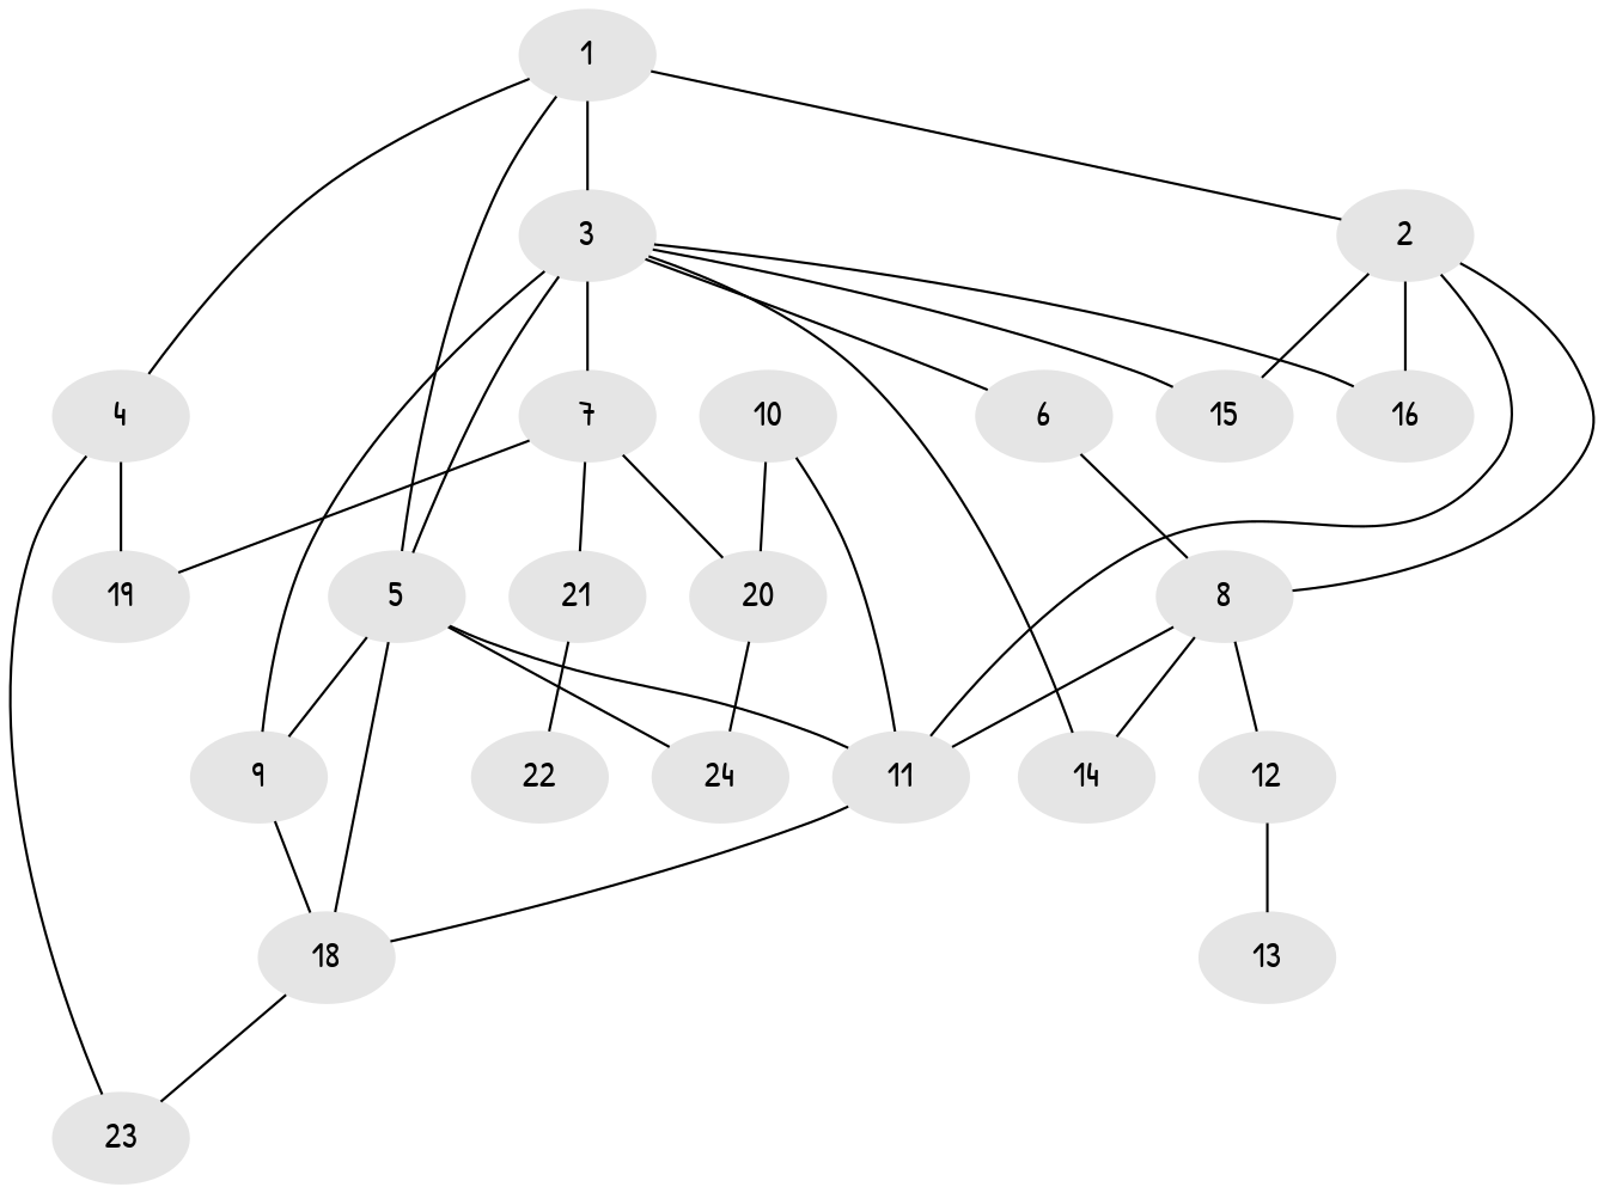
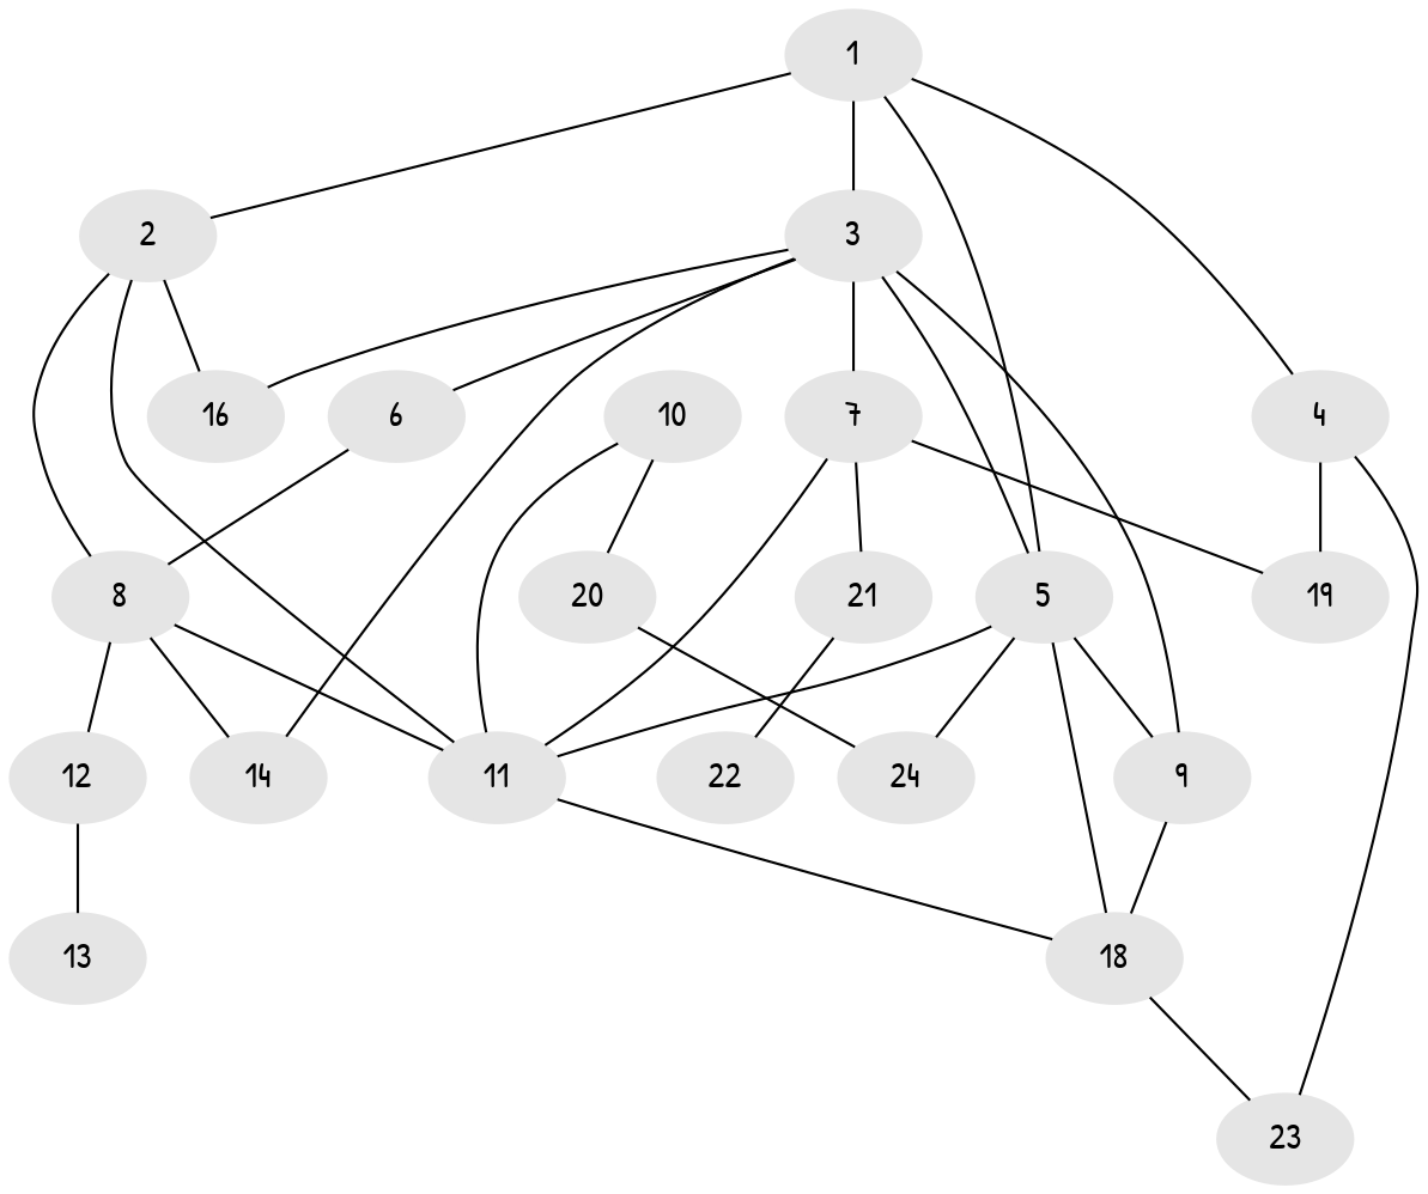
  graph {
    fontname="Patrick Hand"
    node [color=gray90 fontname="Patrick Hand" style=filled]
    edge [fontname="Patrick Hand" weight=1.0]
    1
    2
    3
    4
    5
    8
    11
-   15
    16
    6
    7
    9
    14
    23
    19
    18
    24
    12
    10
    20
    21
    22
    13
    1 -- 2
    1 -- 3 [weight=3.0]
    1 -- 4 [weight=2.0]
    1 -- 5
    2 -- 8
    2 -- 11
-   2 -- 15
    2 -- 16
    3 -- 5
-   3 -- 15
    3 -- 16
    3 -- 6 [weight=2.0]
    3 -- 7 [weight=2.0]
    3 -- 9
    3 -- 14
    4 -- 23
    4 -- 19 [weight=2.0]
    5 -- 11
    5 -- 9
    5 -- 18
    5 -- 24
    8 -- 11
    8 -- 14
    8 -- 12
    11 -- 18
    6 -- 8
-   7 -- 20
+   7 -- 11
    7 -- 19
    7 -- 21
    9 -- 18
    18 -- 23
    12 -- 13
    10 -- 11
    10 -- 20
    20 -- 24
    21 -- 22
  }
